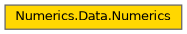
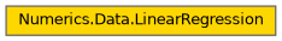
  digraph {
    rankdir=LR
-   n1 [color=grey40 fillcolor=gold fontname=Helvetica fontsize=10 height=0.2 label="Numerics.Data.Numerics" shape=box style=filled width=0.4]
+   n1 [color=grey40 fillcolor=gold fontname=Helvetica fontsize=10 height=0.2 label="Numerics.Data.LinearRegression" shape=box style=filled width=0.4]
  }
